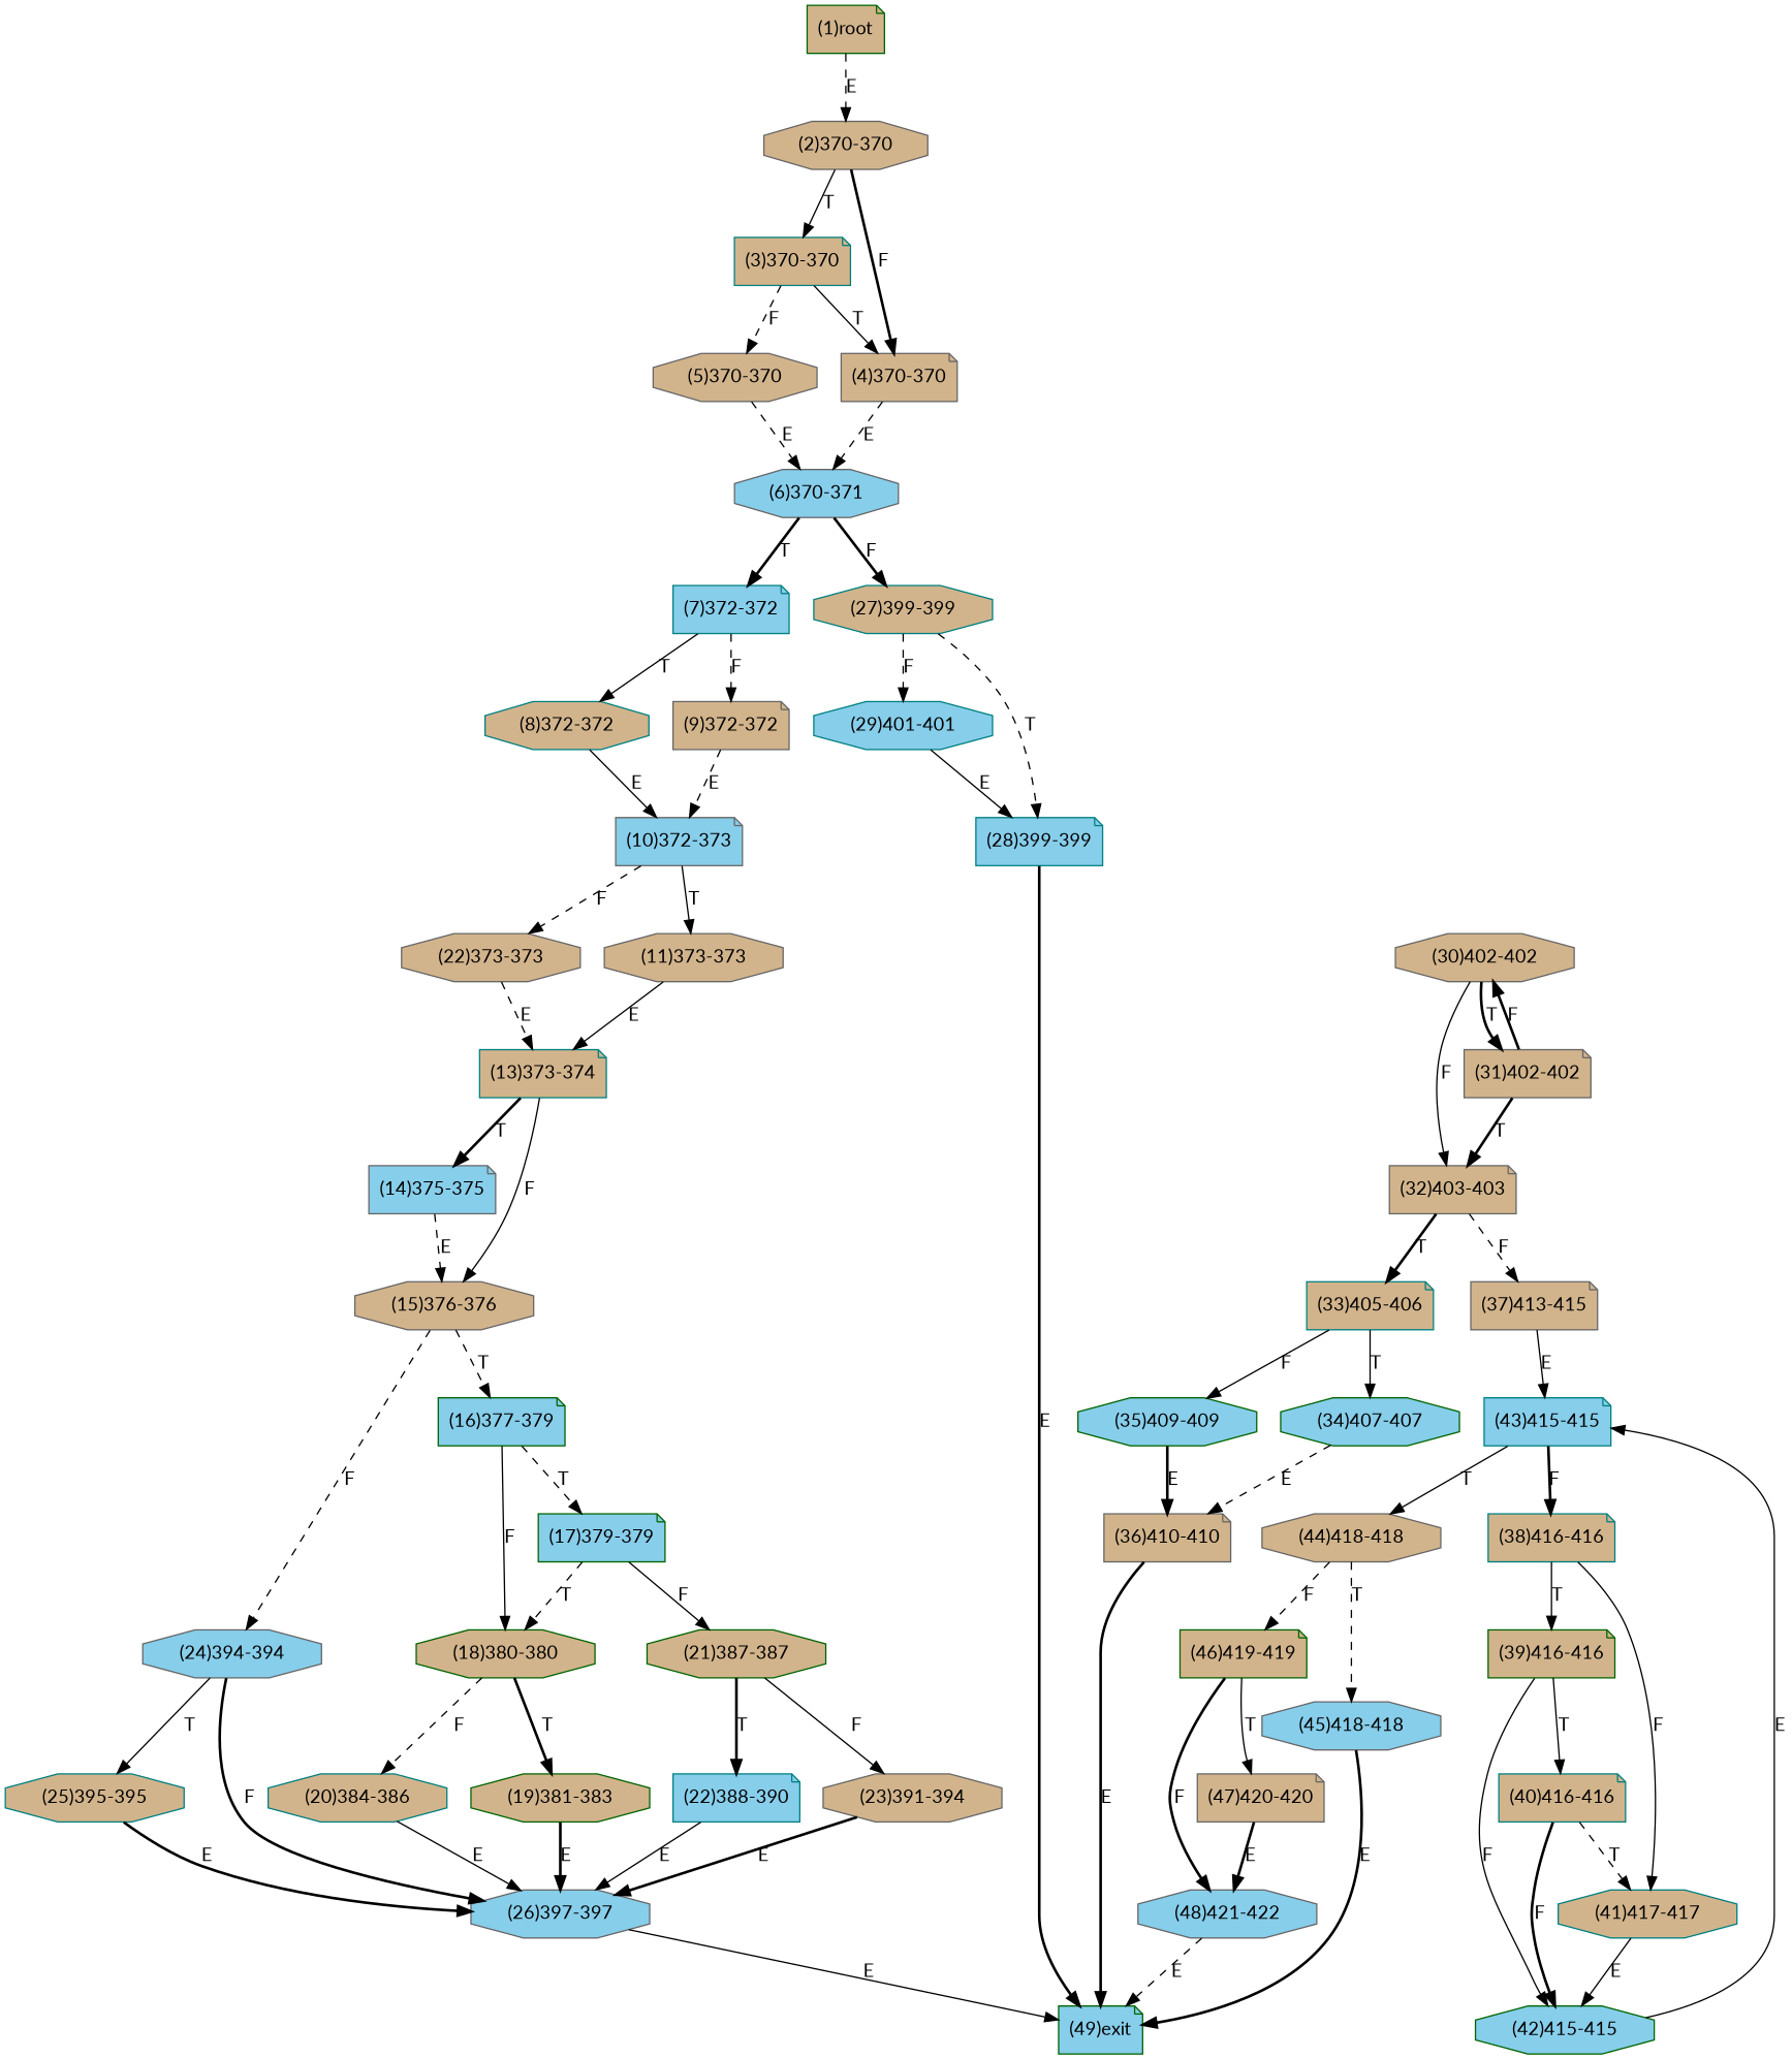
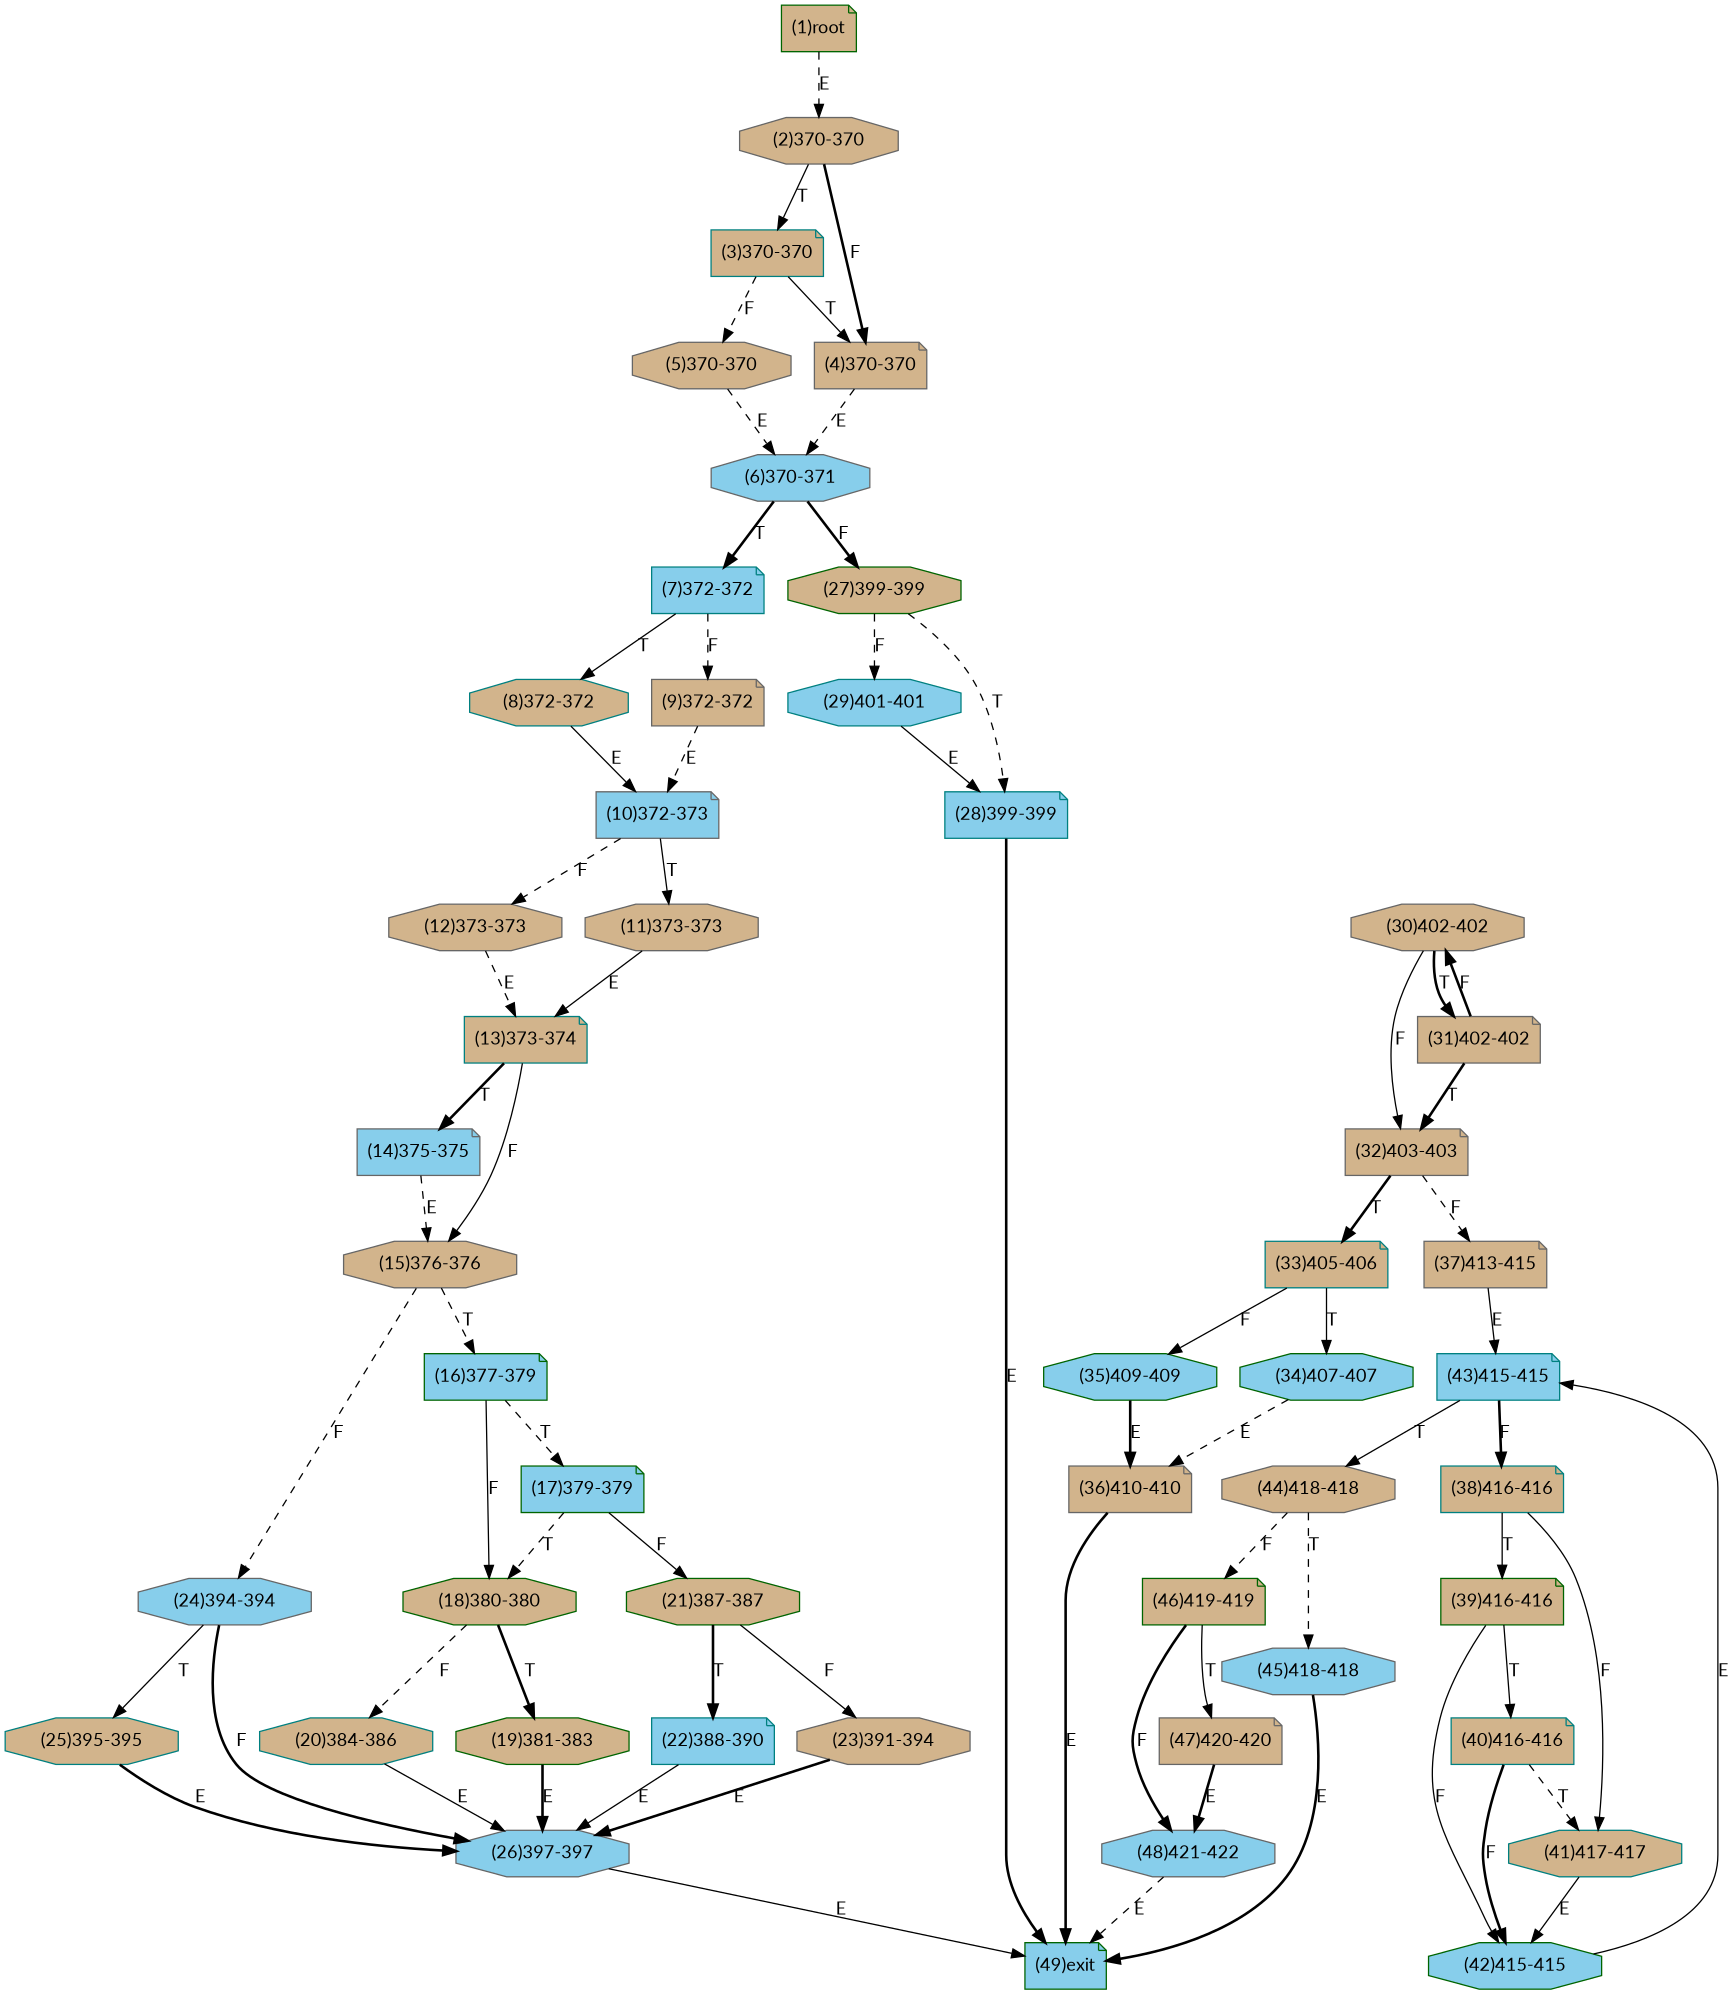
  digraph {
    fontname=Lato
    node [color=gray40 fillcolor=tan fontname=Lato shape=octagon style=filled]
    edge [fontname=Lato style=solid]
    n1 [color=darkgreen label="(1)root" shape=note]
    n2 [label="(2)370-370"]
    n3 [color=teal label="(3)370-370" shape=note]
    n4 [label="(4)370-370" shape=note]
    n5 [label="(5)370-370"]
    n6 [fillcolor=skyblue label="(6)370-371"]
    n7 [color=teal fillcolor=skyblue label="(7)372-372" shape=note]
-   n8 [color=teal label="(27)399-399"]
+   n8 [color=darkgreen label="(27)399-399"]
    n9 [color=teal label="(8)372-372"]
    n10 [label="(9)372-372" shape=note]
    n11 [color=teal fillcolor=skyblue label="(29)401-401"]
    n12 [color=teal fillcolor=skyblue label="(28)399-399" shape=note]
    n13 [fillcolor=skyblue label="(10)372-373" shape=note]
    n14 [label="(11)373-373"]
-   n15 [label="(22)373-373"]
+   n15 [label="(12)373-373"]
    n16 [color=teal label="(13)373-374" shape=note]
    n17 [fillcolor=skyblue label="(14)375-375" shape=note]
    n18 [label="(15)376-376"]
    n19 [color=darkgreen fillcolor=skyblue label="(16)377-379" shape=note]
    n20 [fillcolor=skyblue label="(24)394-394"]
    n21 [color=darkgreen fillcolor=skyblue label="(17)379-379" shape=note]
    n22 [color=darkgreen label="(18)380-380"]
    n23 [fillcolor=skyblue label="(26)397-397"]
    n24 [color=teal label="(25)395-395"]
    n25 [color=darkgreen label="(21)387-387"]
    n26 [color=darkgreen label="(19)381-383"]
    n27 [color=teal label="(20)384-386"]
    n28 [label="(23)391-394"]
    n29 [color=teal fillcolor=skyblue label="(22)388-390" shape=note]
    n30 [color=darkgreen fillcolor=skyblue label="(49)exit" shape=note]
    n31 [label="(30)402-402"]
    n32 [label="(31)402-402" shape=note]
    n33 [label="(32)403-403" shape=note]
    n34 [color=teal label="(33)405-406" shape=note]
    n35 [label="(37)413-415" shape=note]
    n36 [color=darkgreen fillcolor=skyblue label="(34)407-407"]
    n37 [label="(36)410-410" shape=note]
    n38 [color=darkgreen fillcolor=skyblue label="(35)409-409"]
    n39 [color=teal fillcolor=skyblue label="(43)415-415" shape=note]
    n40 [color=teal label="(38)416-416" shape=note]
    n41 [color=darkgreen label="(39)416-416" shape=note]
    n42 [color=teal label="(41)417-417"]
    n43 [color=darkgreen fillcolor=skyblue label="(42)415-415"]
    n44 [color=teal label="(40)416-416" shape=note]
    n45 [label="(44)418-418"]
    n46 [color=darkgreen label="(46)419-419" shape=note]
    n47 [fillcolor=skyblue label="(45)418-418"]
    n48 [label="(47)420-420" shape=note]
    n49 [fillcolor=skyblue label="(48)421-422"]
    n1 -> n2 [label=E style=dashed]
    n2 -> n3 [label=T]
    n2 -> n4 [label=F style=bold]
    n3 -> n4 [label=T]
    n3 -> n5 [label=F style=dashed]
    n4 -> n6 [label=E style=dashed]
    n5 -> n6 [label=E style=dashed]
    n6 -> n7 [label=T style=bold]
    n6 -> n8 [label=F style=bold]
    n7 -> n9 [label=T]
    n7 -> n10 [label=F style=dashed]
    n8 -> n11 [label=F style=dashed]
    n8 -> n12 [label=T style=dashed]
    n9 -> n13 [label=E]
    n10 -> n13 [label=E style=dashed]
    n11 -> n12 [label=E]
    n12 -> n30 [label=E style=bold]
    n13 -> n14 [label=T]
    n13 -> n15 [label=F style=dashed]
    n14 -> n16 [label=E]
    n15 -> n16 [label=E style=dashed]
    n16 -> n17 [label=T style=bold]
    n16 -> n18 [label=F]
    n17 -> n18 [label=E style=dashed]
    n18 -> n19 [label=T style=dashed]
    n18 -> n20 [label=F style=dashed]
    n19 -> n21 [label=T style=dashed]
    n19 -> n22 [label=F]
    n20 -> n23 [label=F style=bold]
    n20 -> n24 [label=T]
    n21 -> n22 [label=T style=dashed]
    n21 -> n25 [label=F]
    n22 -> n26 [label=T style=bold]
    n22 -> n27 [label=F style=dashed]
    n23 -> n30 [label=E]
    n24 -> n23 [label=E style=bold]
    n25 -> n28 [label=F]
    n25 -> n29 [label=T style=bold]
    n26 -> n23 [label=E style=bold]
    n27 -> n23 [label=E]
    n28 -> n23 [label=E style=bold]
    n29 -> n23 [label=E]
    n31 -> n32 [label=T style=bold]
    n31 -> n33 [label=F]
    n32 -> n31 [label=F style=bold]
    n32 -> n33 [label=T style=bold]
    n33 -> n34 [label=T style=bold]
    n33 -> n35 [label=F style=dashed]
    n34 -> n36 [label=T]
    n34 -> n38 [label=F]
    n35 -> n39 [label=E]
    n36 -> n37 [label=E style=dashed]
    n37 -> n30 [label=E style=bold]
    n38 -> n37 [label=E style=bold]
    n39 -> n40 [label=F style=bold]
    n39 -> n45 [label=T]
    n40 -> n41 [label=T]
    n40 -> n42 [label=F]
    n41 -> n43 [label=F]
    n41 -> n44 [label=T]
    n42 -> n43 [label=E]
    n43 -> n39 [label=E]
    n44 -> n42 [label=T style=dashed]
    n44 -> n43 [label=F style=bold]
    n45 -> n46 [label=F style=dashed]
    n45 -> n47 [label=T style=dashed]
    n46 -> n48 [label=T]
    n46 -> n49 [label=F style=bold]
    n47 -> n30 [label=E style=bold]
    n48 -> n49 [label=E style=bold]
    n49 -> n30 [label=E style=dashed]
  }
